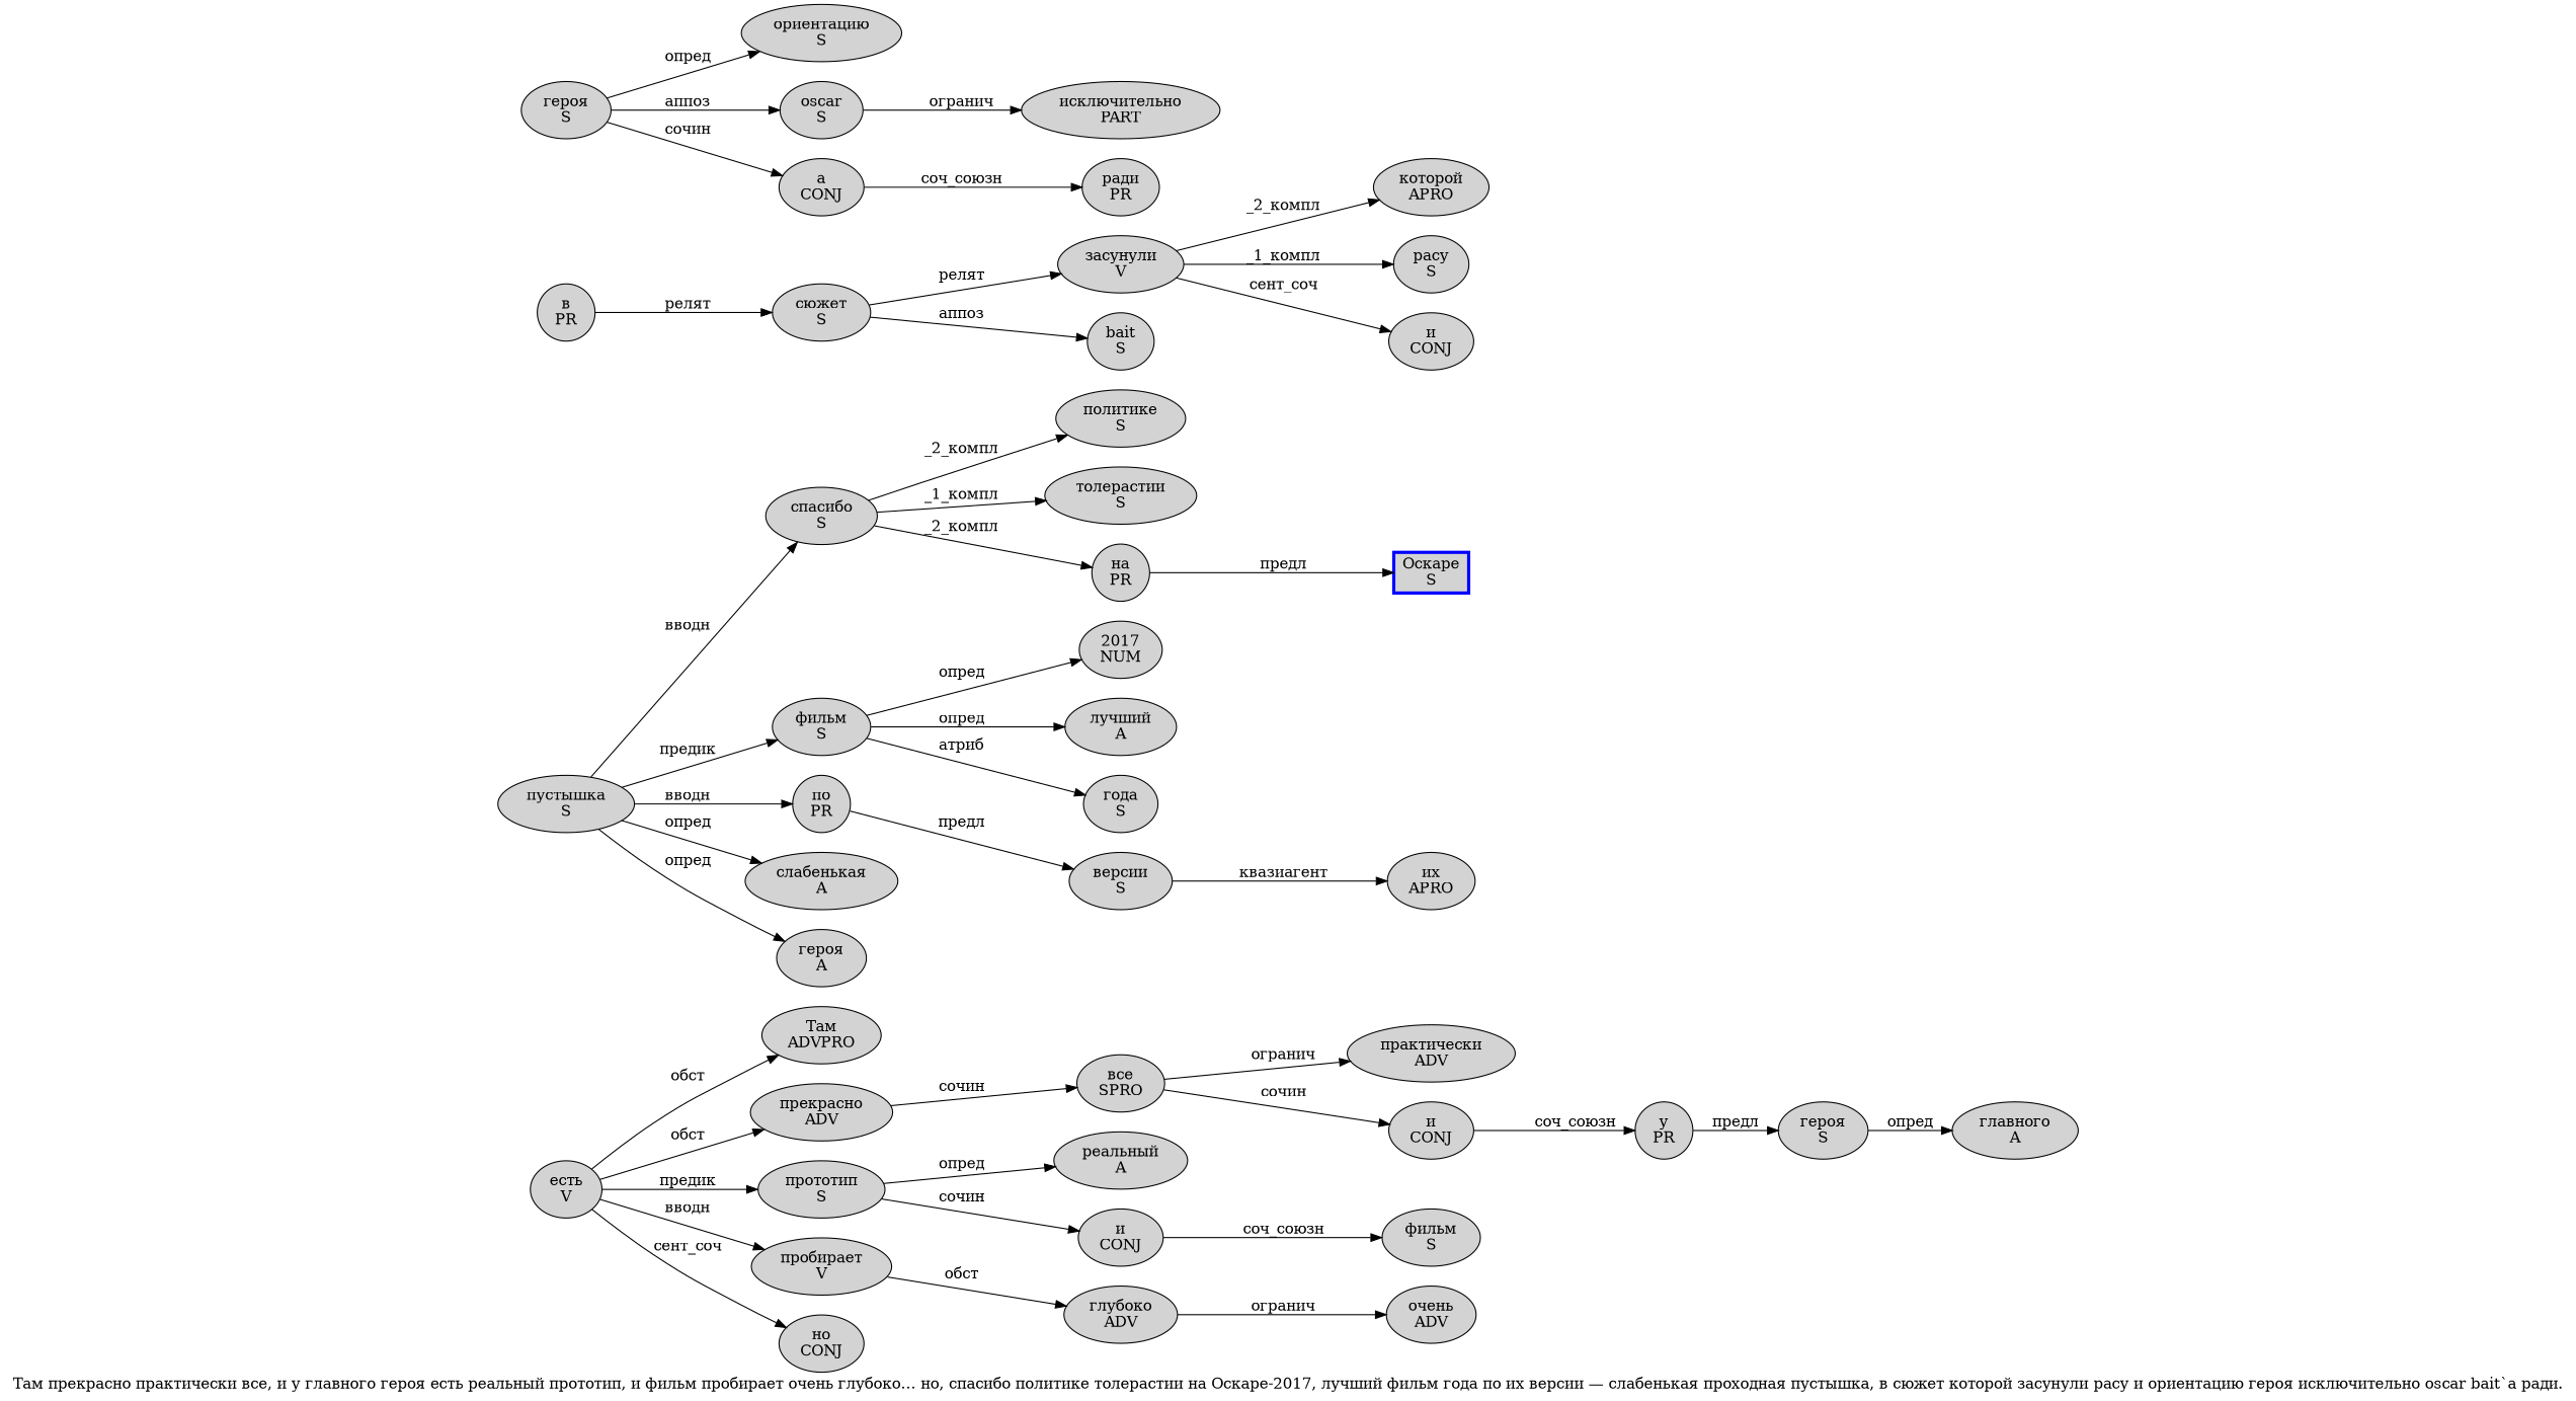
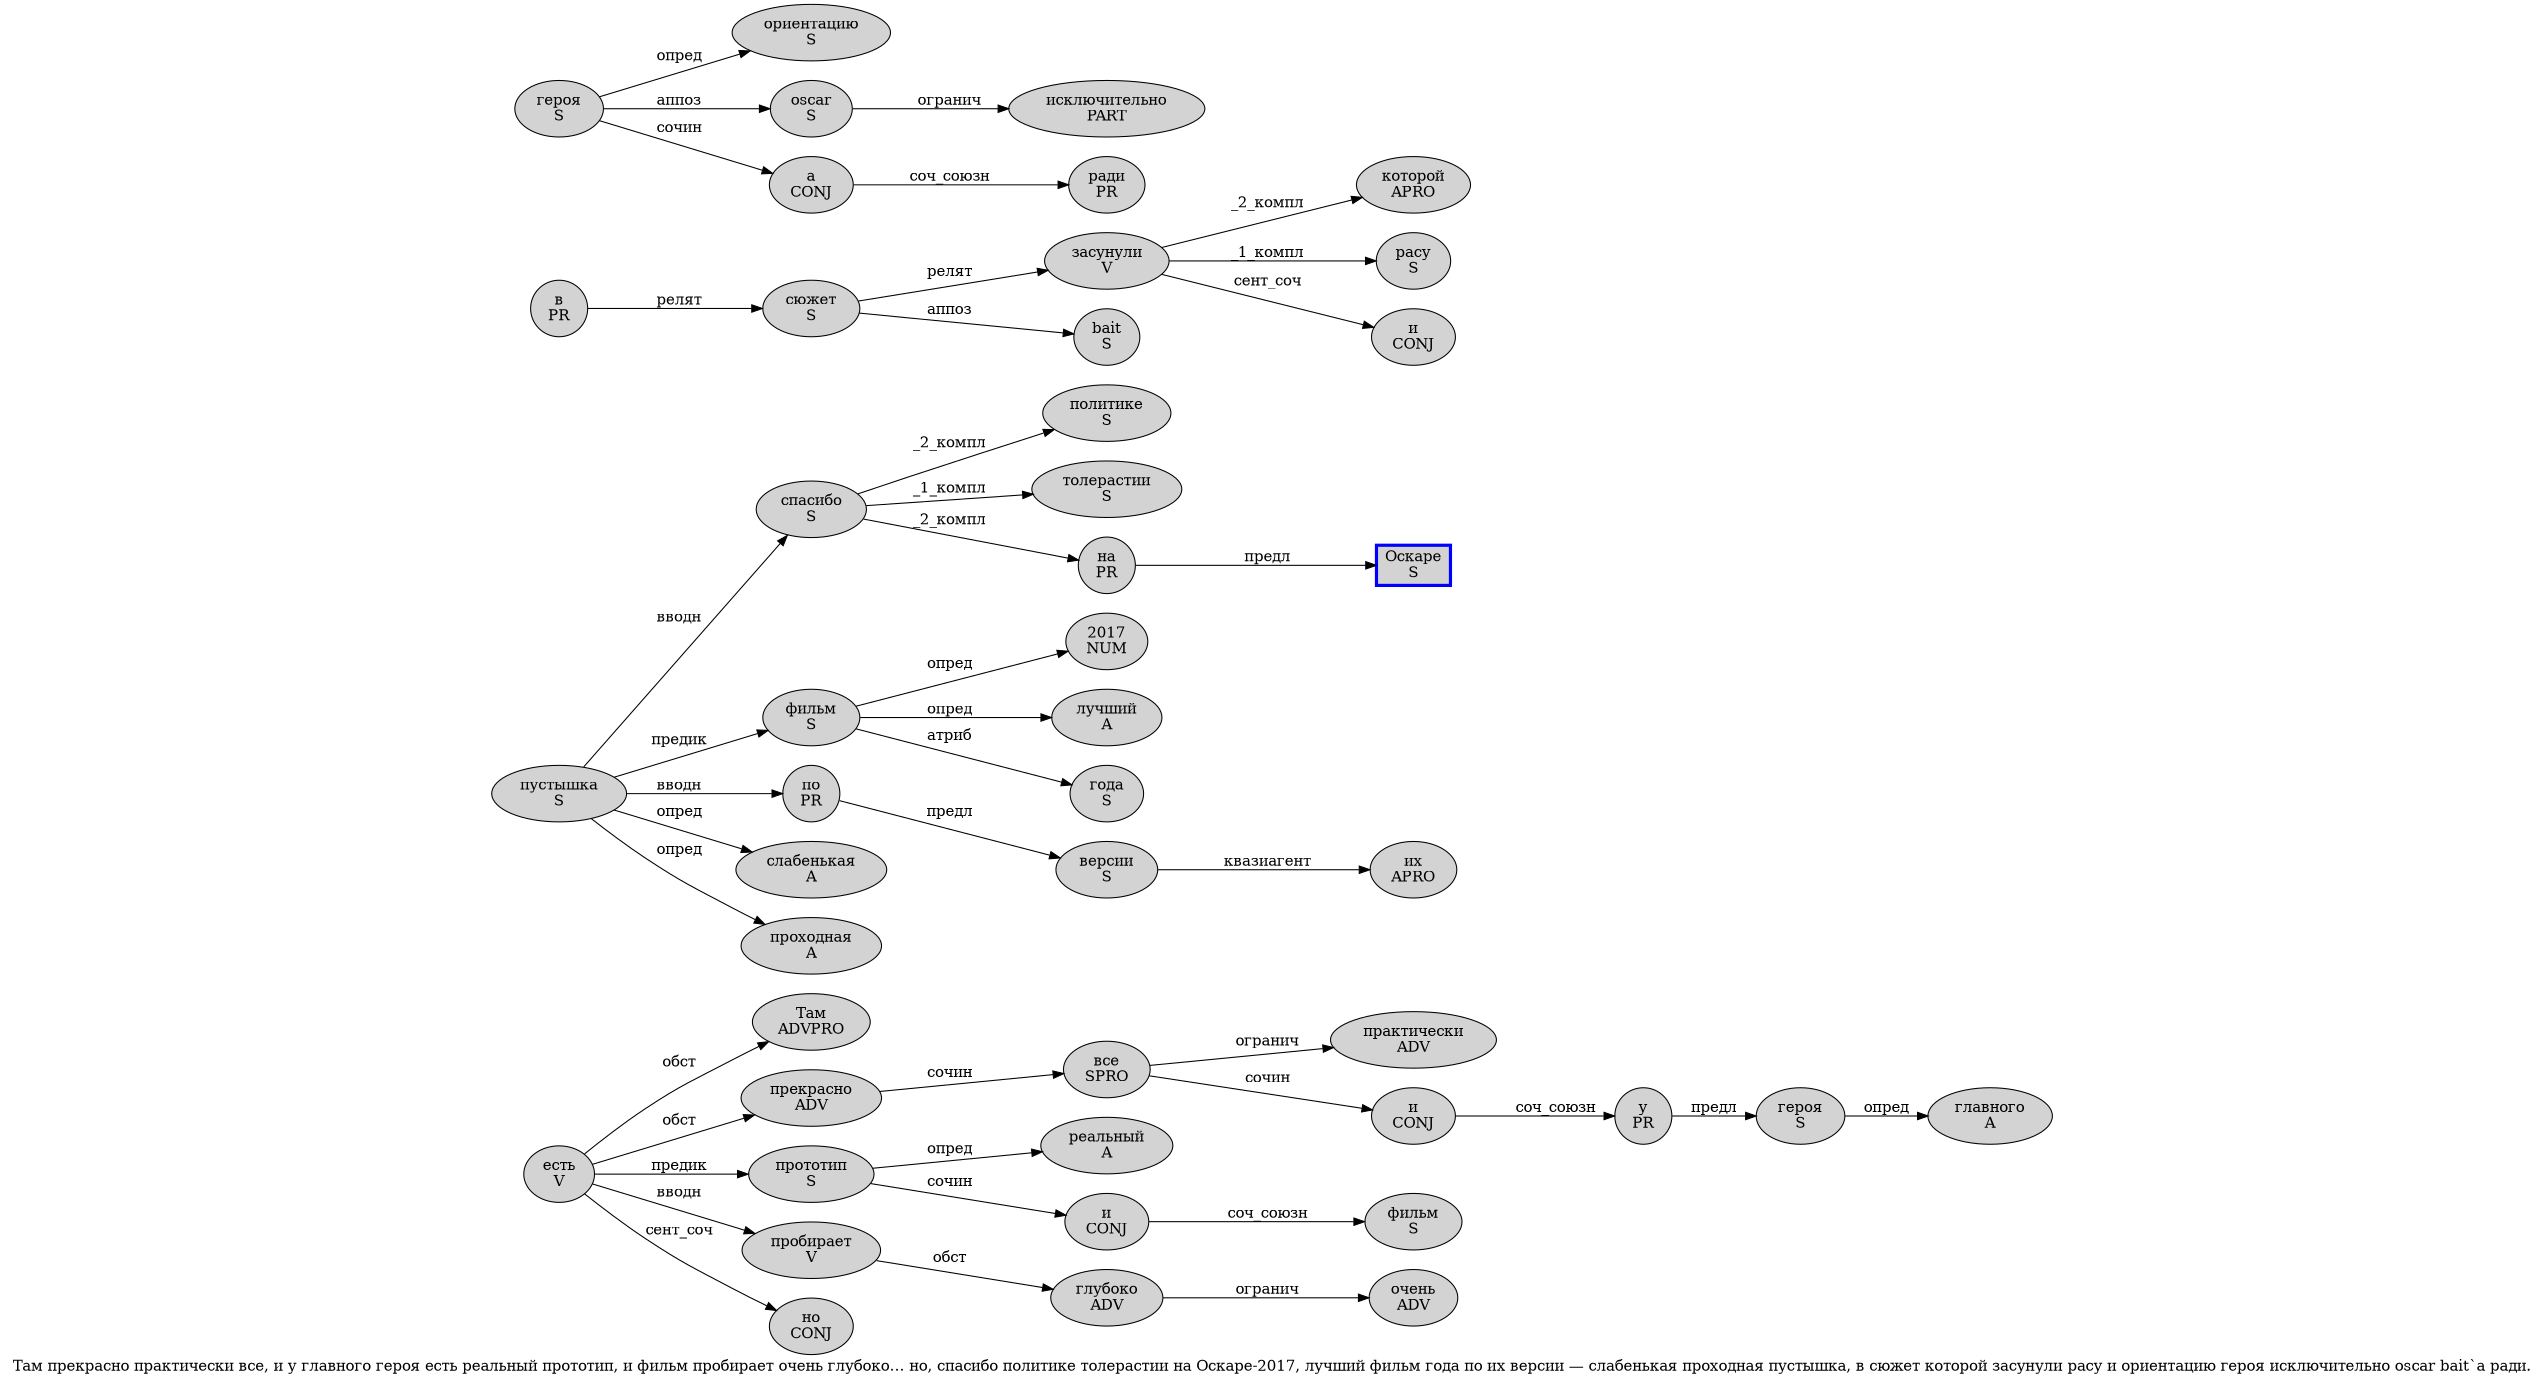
  digraph {
    label="Там прекрасно практически все, и у главного героя есть реальный прототип, и фильм пробирает очень глубоко… но, спасибо политике толерастии на Оскаре-2017, лучший фильм года по их версии — слабенькая проходная пустышка, в сюжет которой засунули расу и ориентацию героя исключительно oscar bait`а ради."
    rankdir=LR
    node [fillcolor=lightgray penwidth=1 shape=ellipse style=filled]
    n1 [label="Там\nADVPRO"]
    n2 [label="прекрасно\nADV"]
    n3 [label="все\nSPRO"]
    n4 [label="практически\nADV"]
    n5 [label="и\nCONJ"]
    n6 [label="у\nPR"]
    n7 [label="героя\nS"]
    n8 [label="главного\nA"]
    n9 [label="есть\nV"]
    n10 [label="прототип\nS"]
    n11 [label="пробирает\nV"]
    n12 [label="но\nCONJ"]
    n13 [label="реальный\nA"]
    n14 [label="и\nCONJ"]
    n15 [label="глубоко\nADV"]
    n16 [label="фильм\nS"]
    n17 [label="очень\nADV"]
    n18 [label="спасибо\nS"]
    n19 [label="политике\nS"]
    n20 [label="толерастии\nS"]
    n21 [label="на\nPR"]
    n22 [color=blue label="Оскаре\nS" penwidth=3 shape=box]
    n23 [label="2017\nNUM"]
    n24 [label="лучший\nA"]
    n25 [label="фильм\nS"]
    n26 [label="года\nS"]
    n27 [label="по\nPR"]
    n28 [label="версии\nS"]
    n29 [label="их\nAPRO"]
    n30 [label="слабенькая\nA"]
-   n31 [label="героя\nA"]
+   n31 [label="проходная\nA"]
    n32 [label="пустышка\nS"]
    n33 [label="в\nPR"]
    n34 [label="сюжет\nS"]
    n35 [label="засунули\nV"]
    n36 [label="bait\nS"]
    n37 [label="которой\nAPRO"]
    n38 [label="расу\nS"]
    n39 [label="и\nCONJ"]
    n40 [label="ориентацию\nS"]
    n41 [label="героя\nS"]
    n42 [label="oscar\nS"]
    n43 [label="а\nCONJ"]
    n44 [label="исключительно\nPART"]
    n45 [label="ради\nPR"]
    n2 -> n3 [label="сочин"]
    n3 -> n4 [label="огранич"]
    n3 -> n5 [label="сочин"]
    n5 -> n6 [label="соч_союзн"]
    n6 -> n7 [label="предл"]
    n7 -> n8 [label="опред"]
    n9 -> n1 [label="обст"]
    n9 -> n2 [label="обст"]
    n9 -> n10 [label="предик"]
    n9 -> n11 [label="вводн"]
    n9 -> n12 [label="сент_соч"]
    n10 -> n13 [label="опред"]
    n10 -> n14 [label="сочин"]
    n11 -> n15 [label="обст"]
    n14 -> n16 [label="соч_союзн"]
    n15 -> n17 [label="огранич"]
    n18 -> n19 [label="_2_компл"]
    n18 -> n20 [label="_1_компл"]
    n18 -> n21 [label="_2_компл"]
    n21 -> n22 [label="предл"]
    n25 -> n23 [label="опред"]
    n25 -> n24 [label="опред"]
    n25 -> n26 [label="атриб"]
    n27 -> n28 [label="предл"]
    n28 -> n29 [label="квазиагент"]
    n32 -> n18 [label="вводн"]
    n32 -> n25 [label="предик"]
    n32 -> n27 [label="вводн"]
    n32 -> n30 [label="опред"]
    n32 -> n31 [label="опред"]
    n33 -> n34 [label="релят"]
    n34 -> n35 [label="релят"]
    n34 -> n36 [label="аппоз"]
    n35 -> n37 [label="_2_компл"]
    n35 -> n38 [label="_1_компл"]
    n35 -> n39 [label="сент_соч"]
    n41 -> n40 [label="опред"]
    n41 -> n42 [label="аппоз"]
    n41 -> n43 [label="сочин"]
    n42 -> n44 [label="огранич"]
    n43 -> n45 [label="соч_союзн"]
  }
